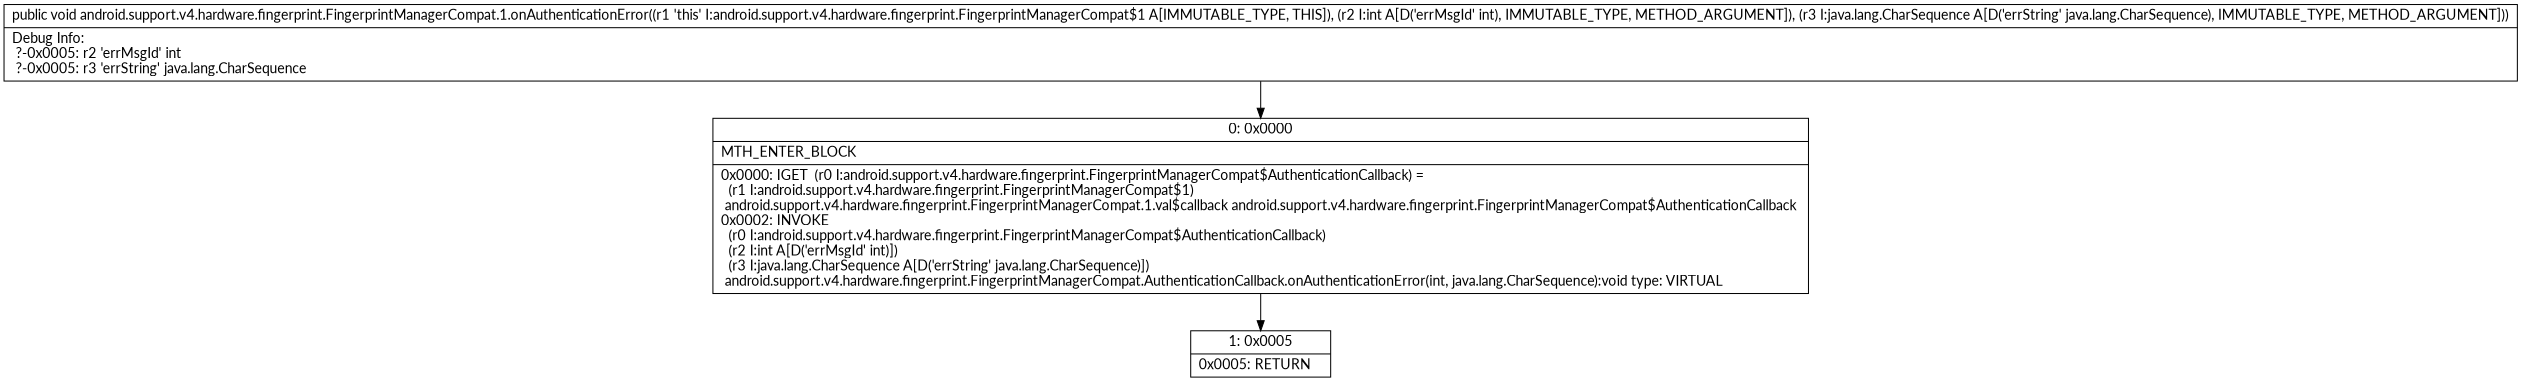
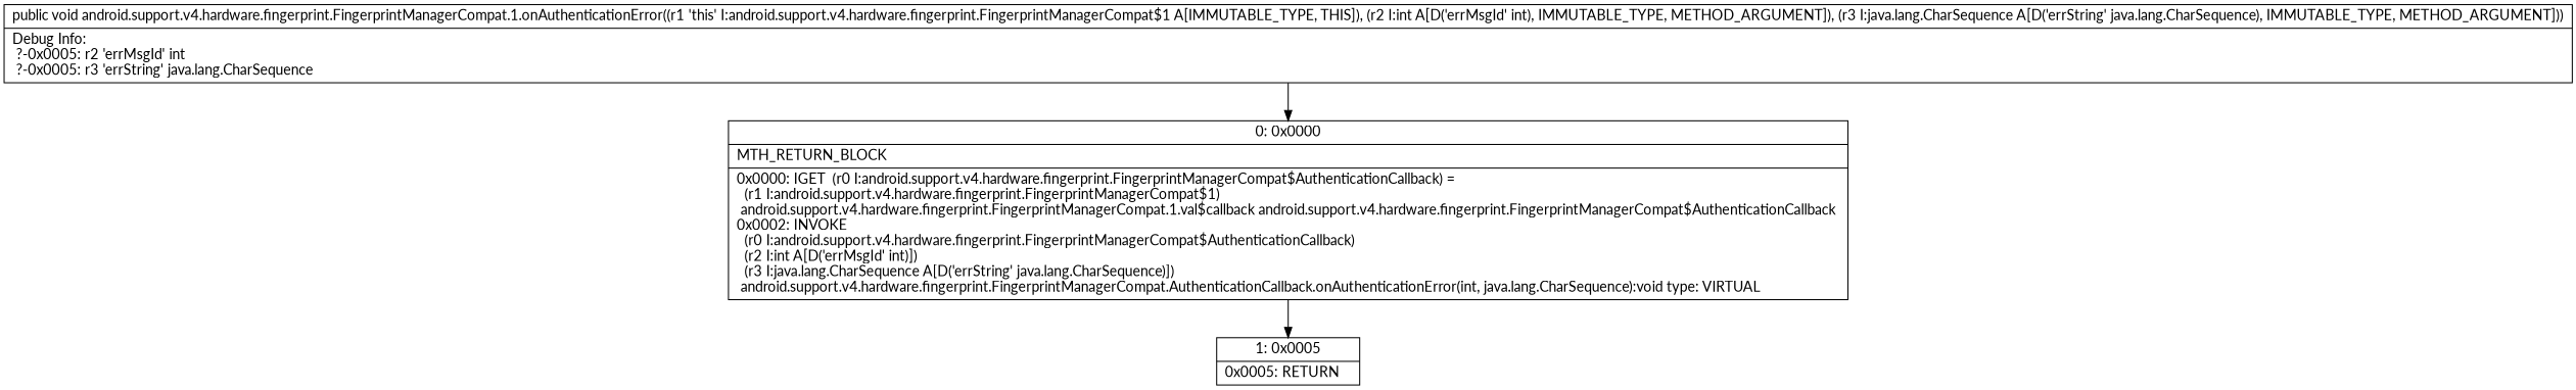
  digraph {
    fontname=Lato
    node [shape=record fontname=Lato]
    edge [style=solid fontname=Lato]
-   n1 [label="{0\:\ 0x0000|MTH_ENTER_BLOCK\l|0x0000: IGET  (r0 I:android.support.v4.hardware.fingerprint.FingerprintManagerCompat$AuthenticationCallback) = \l  (r1 I:android.support.v4.hardware.fingerprint.FingerprintManagerCompat$1)\l android.support.v4.hardware.fingerprint.FingerprintManagerCompat.1.val$callback android.support.v4.hardware.fingerprint.FingerprintManagerCompat$AuthenticationCallback \l0x0002: INVOKE  \l  (r0 I:android.support.v4.hardware.fingerprint.FingerprintManagerCompat$AuthenticationCallback)\l  (r2 I:int A[D('errMsgId' int)])\l  (r3 I:java.lang.CharSequence A[D('errString' java.lang.CharSequence)])\l android.support.v4.hardware.fingerprint.FingerprintManagerCompat.AuthenticationCallback.onAuthenticationError(int, java.lang.CharSequence):void type: VIRTUAL \l}"]
+   n1 [label="{0\:\ 0x0000|MTH_RETURN_BLOCK\l|0x0000: IGET  (r0 I:android.support.v4.hardware.fingerprint.FingerprintManagerCompat$AuthenticationCallback) = \l  (r1 I:android.support.v4.hardware.fingerprint.FingerprintManagerCompat$1)\l android.support.v4.hardware.fingerprint.FingerprintManagerCompat.1.val$callback android.support.v4.hardware.fingerprint.FingerprintManagerCompat$AuthenticationCallback \l0x0002: INVOKE  \l  (r0 I:android.support.v4.hardware.fingerprint.FingerprintManagerCompat$AuthenticationCallback)\l  (r2 I:int A[D('errMsgId' int)])\l  (r3 I:java.lang.CharSequence A[D('errString' java.lang.CharSequence)])\l android.support.v4.hardware.fingerprint.FingerprintManagerCompat.AuthenticationCallback.onAuthenticationError(int, java.lang.CharSequence):void type: VIRTUAL \l}"]
    n2 [label="{1\:\ 0x0005|0x0005: RETURN   \l}"]
    n3 [label="{public void android.support.v4.hardware.fingerprint.FingerprintManagerCompat.1.onAuthenticationError((r1 'this' I:android.support.v4.hardware.fingerprint.FingerprintManagerCompat$1 A[IMMUTABLE_TYPE, THIS]), (r2 I:int A[D('errMsgId' int), IMMUTABLE_TYPE, METHOD_ARGUMENT]), (r3 I:java.lang.CharSequence A[D('errString' java.lang.CharSequence), IMMUTABLE_TYPE, METHOD_ARGUMENT]))  | Debug Info:\l  ?\-0x0005: r2 'errMsgId' int\l  ?\-0x0005: r3 'errString' java.lang.CharSequence\l}"]
    n1 -> n2
    n3 -> n1
  }
